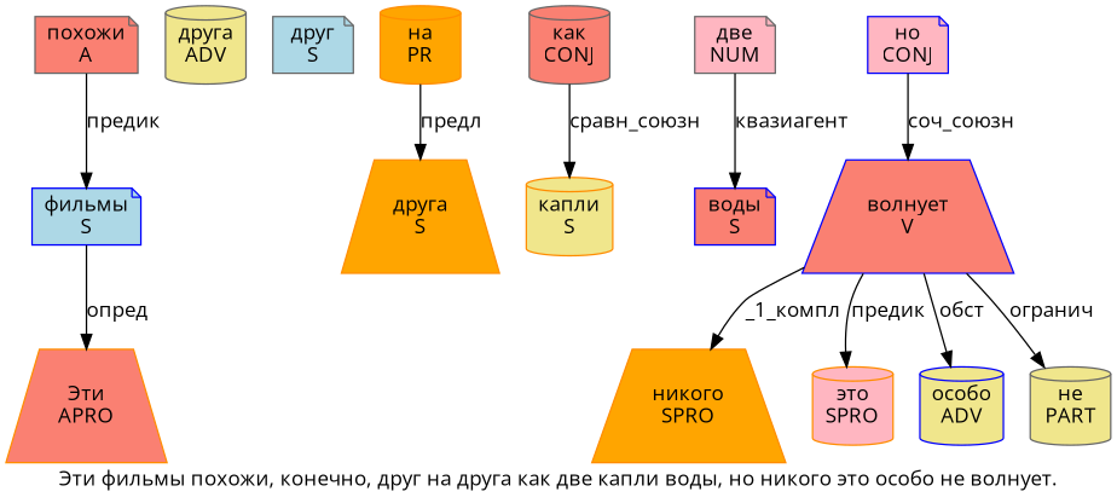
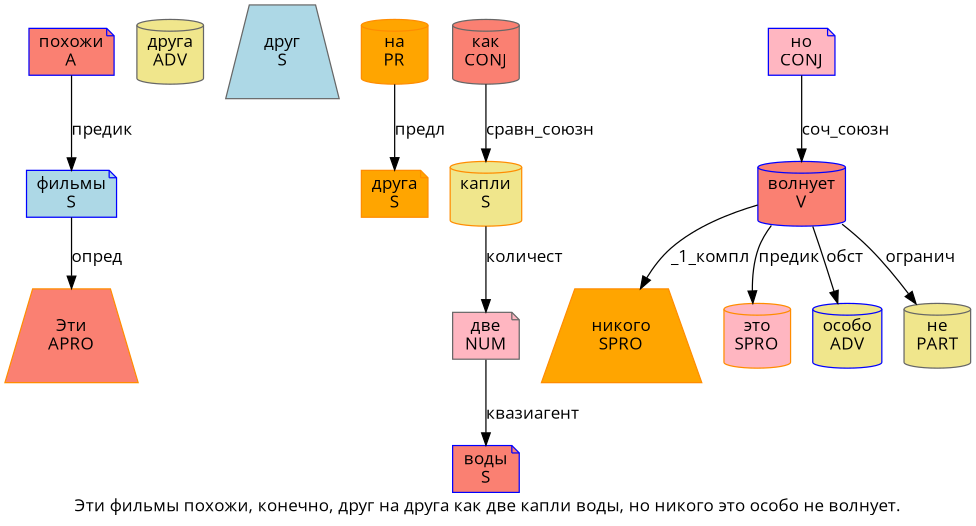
  digraph {
    fontname="Open Sans"
    label="Эти фильмы похожи, конечно, друг на друга как две капли воды, но никого это особо не волнует."
    node [color=darkorange fillcolor=salmon fontname="Open Sans" penwidth=1 shape=cylinder style=filled]
    edge [fontname="Open Sans"]
    n1 [label="Эти\nAPRO" shape=trapezium]
    n2 [color=blue fillcolor=lightblue label="фильмы\nS" shape=note]
-   n3 [color=gray40 label="похожи\nA" shape=note]
+   n3 [color=blue label="похожи\nA" shape=note]
    n4 [color=gray40 fillcolor=khaki label="друга\nADV"]
-   n5 [color=gray40 fillcolor=lightblue label="друг\nS" shape=note]
+   n5 [color=gray40 fillcolor=lightblue label="друг\nS" shape=trapezium]
    n6 [fillcolor=orange label="на\nPR"]
-   n7 [fillcolor=orange label="друга\nS" shape=trapezium]
+   n7 [fillcolor=orange label="друга\nS" shape=note]
    n8 [color=gray40 label="как\nCONJ"]
    n9 [fillcolor=khaki label="капли\nS"]
    n10 [color=gray40 fillcolor=lightpink label="две\nNUM" shape=note]
    n11 [color=blue label="воды\nS" shape=note]
    n12 [color=blue fillcolor=lightpink label="но\nCONJ" shape=note]
-   n13 [color=blue label="волнует\nV" shape=trapezium]
+   n13 [color=blue label="волнует\nV"]
    n14 [fillcolor=orange label="никого\nSPRO" shape=trapezium]
    n15 [fillcolor=lightpink label="это\nSPRO"]
    n16 [color=blue fillcolor=khaki label="особо\nADV"]
    n17 [color=gray40 fillcolor=khaki label="не\nPART"]
    n2 -> n1 [label="опред"]
    n3 -> n2 [label="предик"]
    n6 -> n7 [label="предл"]
    n8 -> n9 [label="сравн_союзн"]
+   n9 -> n10 [label="количест"]
    n10 -> n11 [label="квазиагент"]
    n12 -> n13 [label="соч_союзн"]
    n13 -> n14 [label="_1_компл"]
    n13 -> n15 [label="предик"]
    n13 -> n16 [label="обст"]
    n13 -> n17 [label="огранич"]
  }
